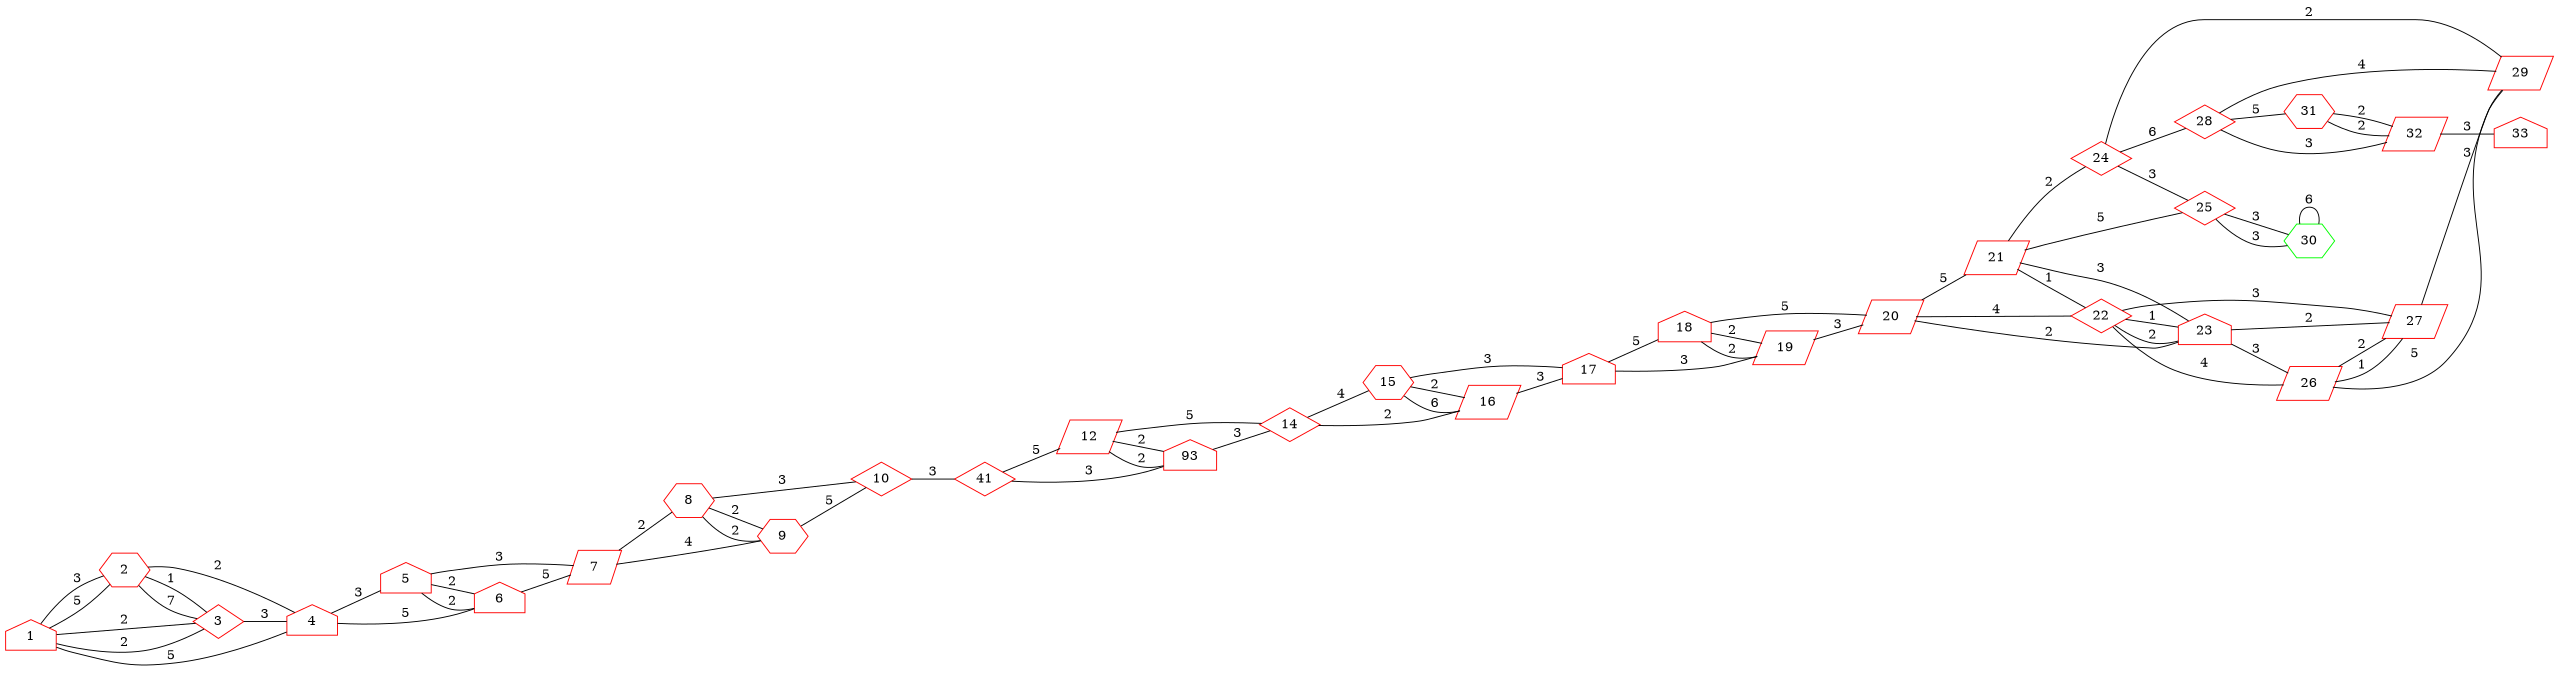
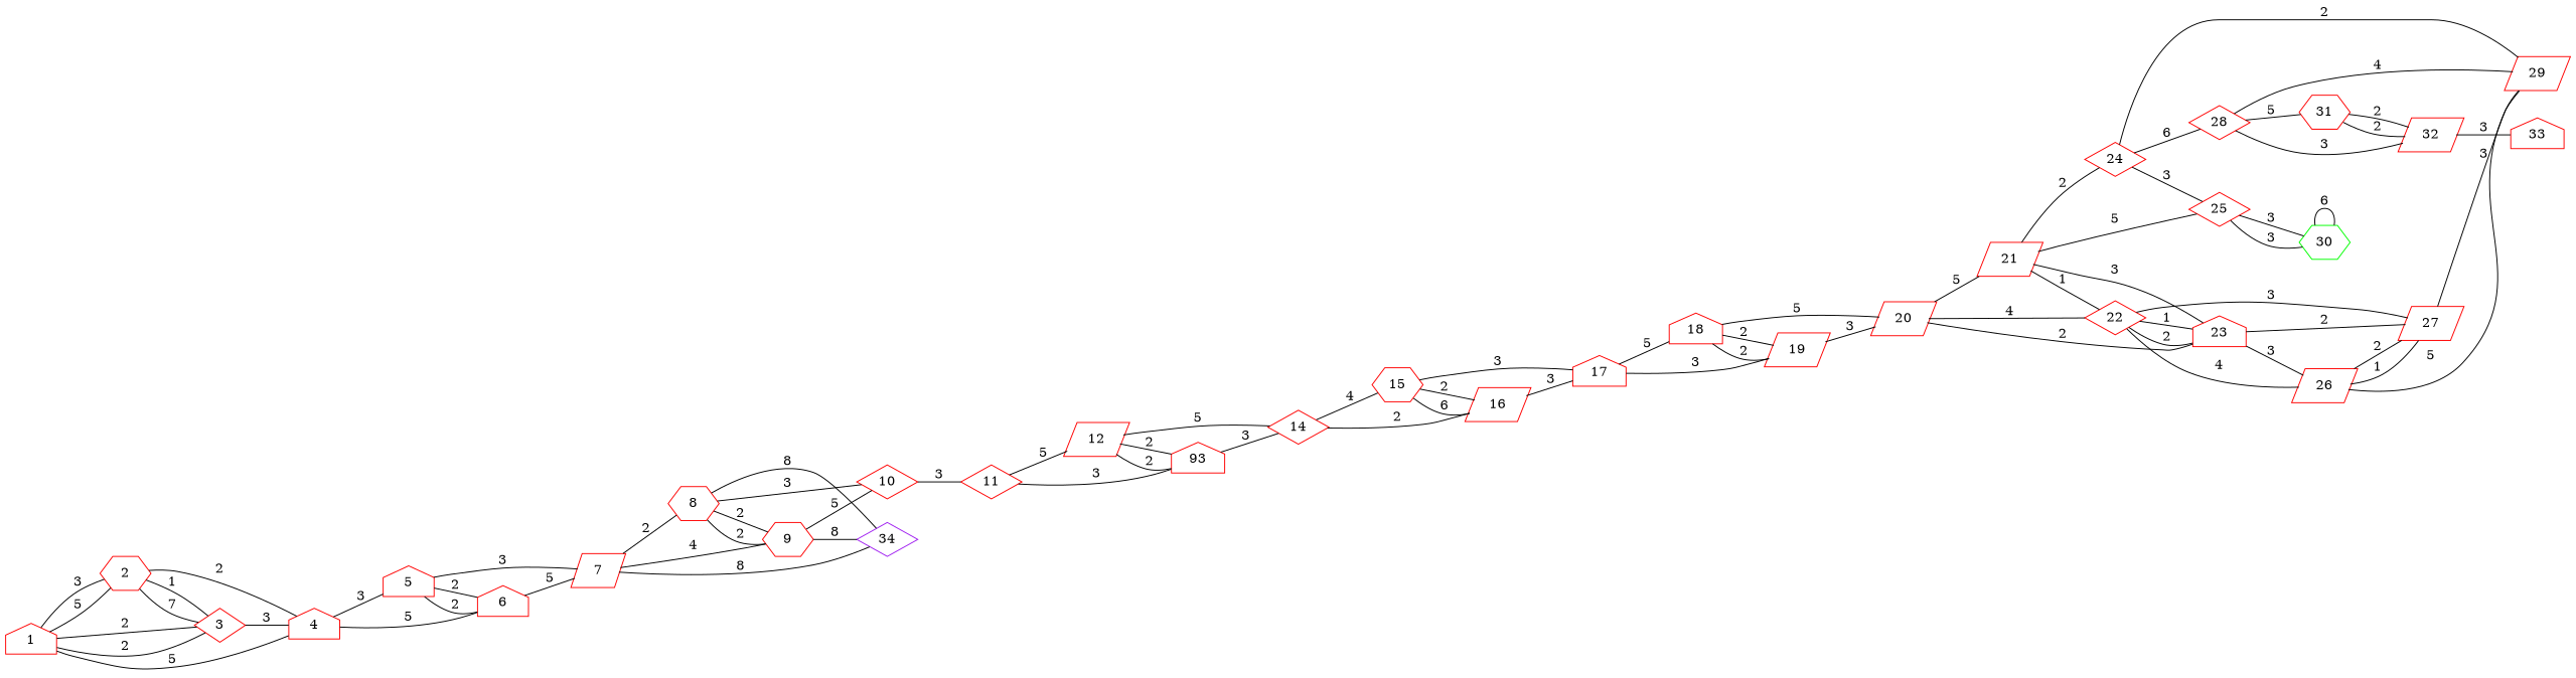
  graph {
    rankdir=LR
    node [color=red shape=parallelogram weight=1]
    1 [shape=house]
    2 [shape=hexagon]
    3 [shape=diamond]
    4 [shape=house]
    5 [shape=house]
    6 [shape=house]
    7
    8 [shape=hexagon]
    9 [shape=hexagon]
+   34 [color=purple shape=diamond weight=4]
    10 [shape=diamond]
-   11 [shape=diamond label=41]
+   11 [shape=diamond]
    12
    n14 [label=93 shape=house]
    14 [shape=diamond]
    15 [shape=hexagon]
    16
    17 [shape=house]
    18 [shape=house]
    19
    20
    21
    22 [shape=diamond]
    23 [shape=house]
    24 [shape=diamond]
    25 [shape=diamond]
    26
    27
    28 [shape=diamond]
    29
    30 [color=green shape=hexagon weight=2]
    31 [shape=hexagon]
    32
    33 [shape=house]
    1 -- 2 [label=3]
    1 -- 2 [label=5]
    1 -- 3 [label=2]
    1 -- 3 [label=2]
    1 -- 4 [label=5]
    2 -- 3 [label=1]
    2 -- 3 [label=7]
    2 -- 4 [label=2]
    3 -- 4 [label=3]
    4 -- 5 [label=3]
    4 -- 6 [label=5]
    5 -- 6 [label=2]
    5 -- 6 [label=2]
    5 -- 7 [label=3]
    6 -- 7 [label=5]
    7 -- 8 [label=2]
    7 -- 9 [label=4]
+   7 -- 34 [label=8]
    8 -- 9 [label=2]
    8 -- 9 [label=2]
+   8 -- 34 [label=8]
    8 -- 10 [label=3]
+   9 -- 34 [label=8]
    9 -- 10 [label=5]
    10 -- 11 [label=3]
    11 -- 12 [label=5]
    11 -- n14 [label=3]
    12 -- n14 [label=2]
    12 -- n14 [label=2]
    12 -- 14 [label=5]
    n14 -- 14 [label=3]
    14 -- 15 [label=4]
    14 -- 16 [label=2]
    15 -- 16 [label=2]
    15 -- 16 [label=6]
    15 -- 17 [label=3]
    16 -- 17 [label=3]
    17 -- 18 [label=5]
    17 -- 19 [label=3]
    18 -- 19 [label=2]
    18 -- 19 [label=2]
    18 -- 20 [label=5]
    19 -- 20 [label=3]
    20 -- 21 [label=5]
    20 -- 22 [label=4]
    20 -- 23 [label=2]
    21 -- 22 [label=1]
    21 -- 23 [label=3]
    21 -- 24 [label=2]
    21 -- 25 [label=5]
    22 -- 23 [label=1]
    22 -- 23 [label=2]
    22 -- 26 [label=4]
    22 -- 27 [label=3]
    23 -- 26 [label=3]
    23 -- 27 [label=2]
    24 -- 25 [label=3]
    24 -- 28 [label=6]
    24 -- 29 [label=2]
    25 -- 30 [label=3]
    25 -- 30 [label=3]
    26 -- 27 [label=2]
    26 -- 27 [label=1]
    26 -- 29 [label=5]
    27 -- 29 [label=3]
    28 -- 29 [label=4]
    28 -- 31 [label=5]
    28 -- 32 [label=3]
    30 -- 30 [label=6]
    31 -- 32 [label=2]
    31 -- 32 [label=2]
    32 -- 33 [label=3]
  }
